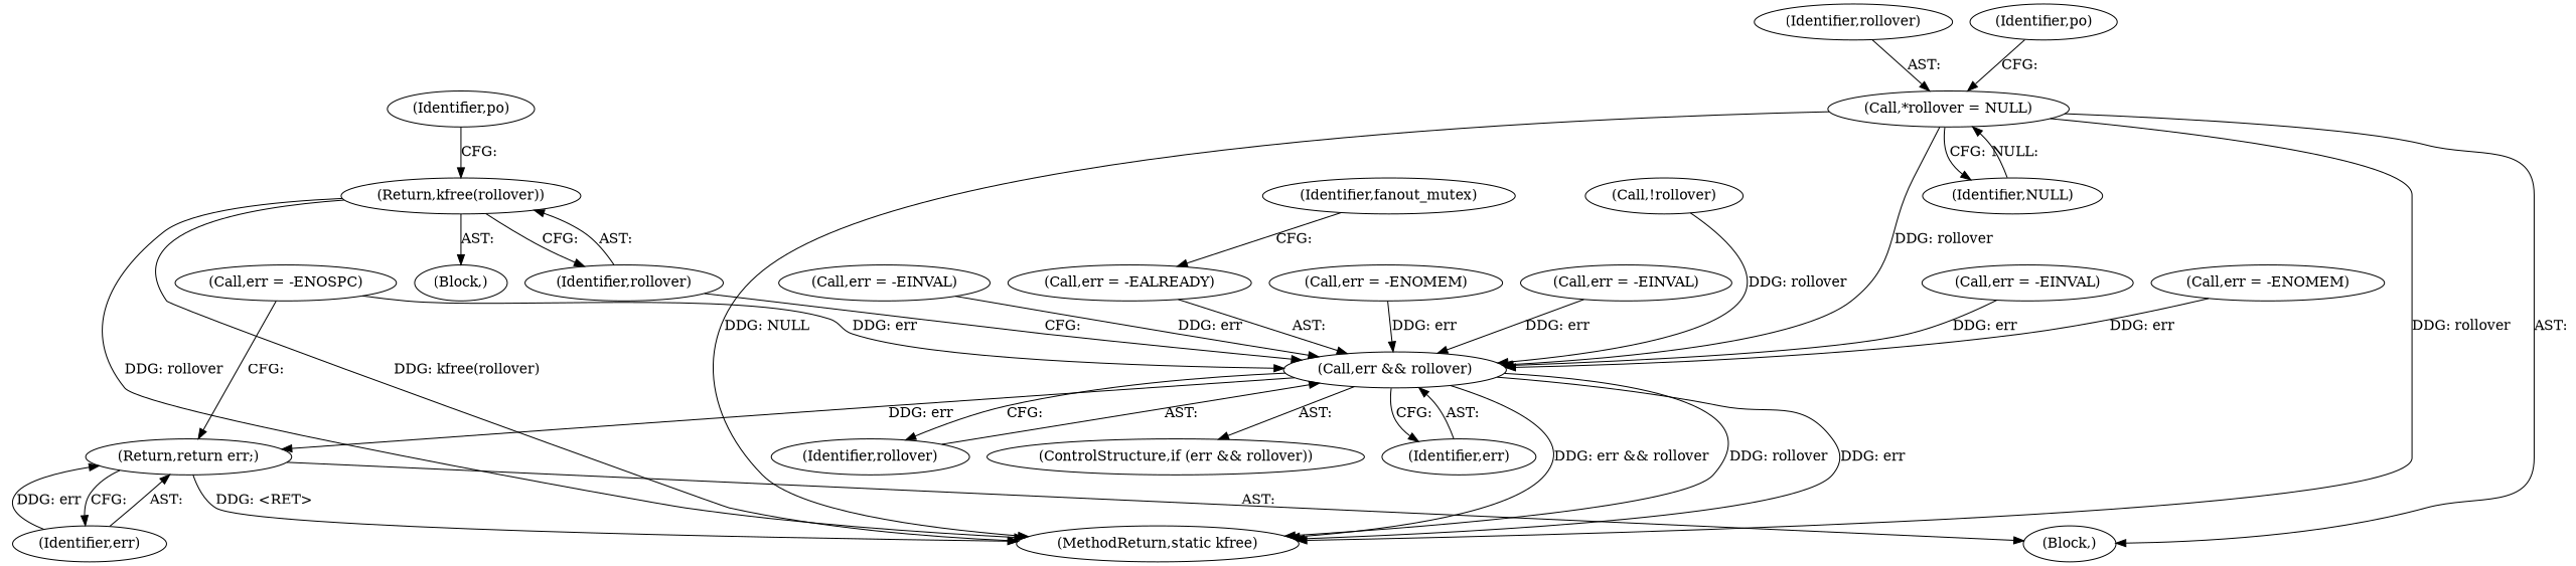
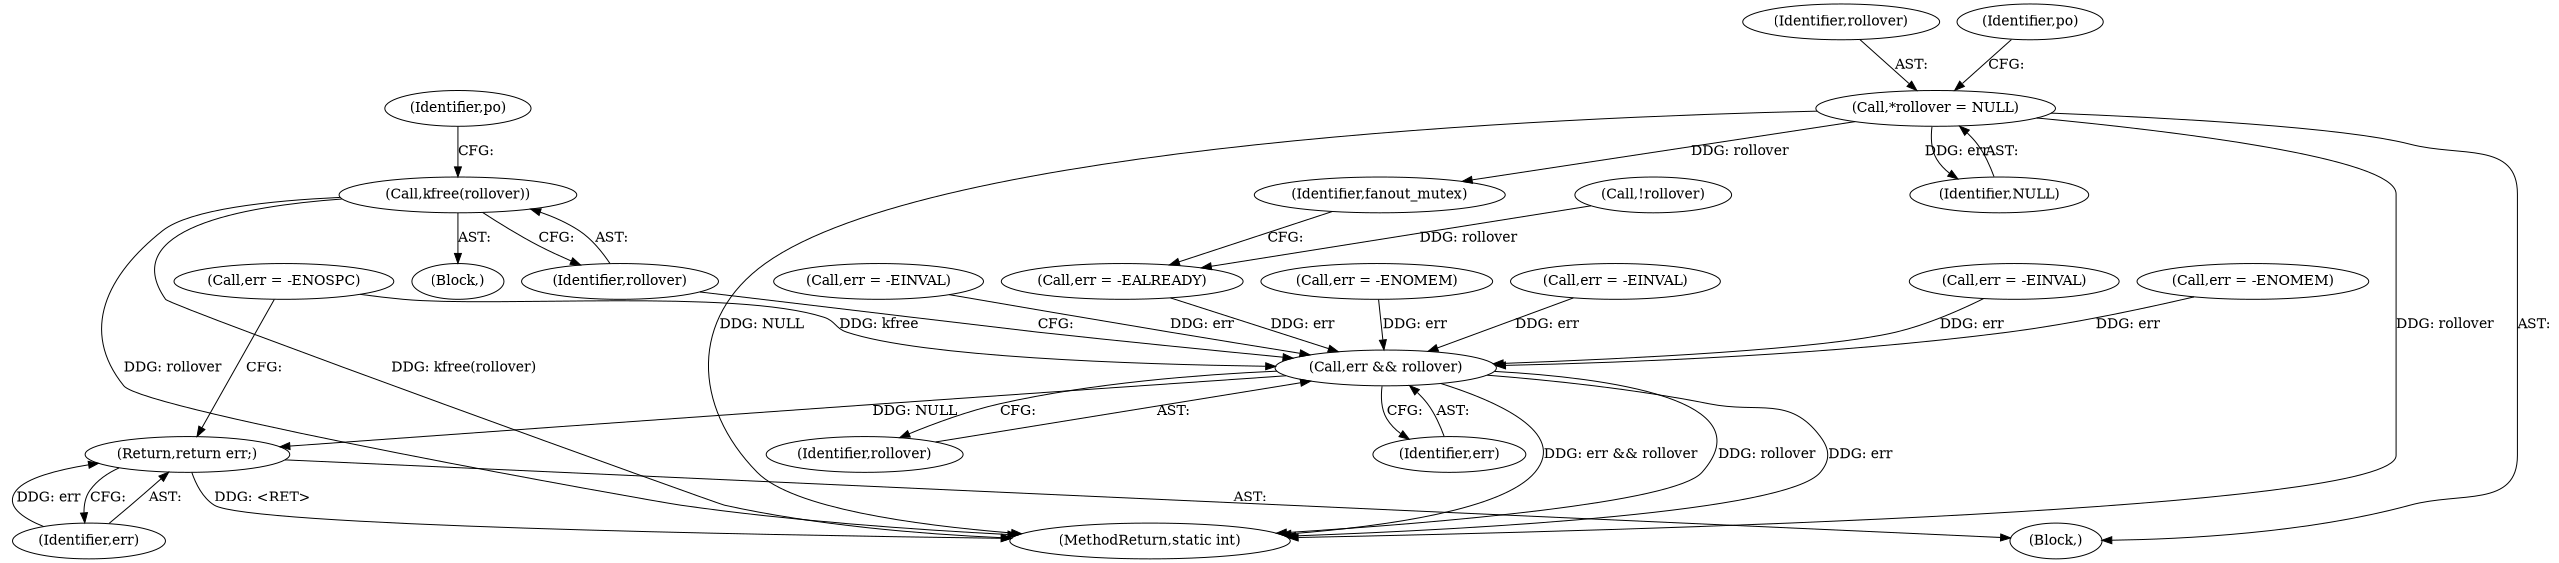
  digraph {
    n1 [label="(Call,*rollover = NULL)"]
    n2 [label="(Call,err && rollover)"]
    n3 [label="(Block,)"]
    n4 [label="(Identifier,NULL)"]
-   n5 [label="(MethodReturn,static kfree)"]
+   n5 [label="(MethodReturn,static int)"]
    n6 [label="(Return,return err;)"]
-   n7 [label="(ControlStructure,if (err && rollover))"]
    n8 [label="(Identifier,err)"]
    n9 [label="(Identifier,rollover)"]
-   n10 [label="(Return,kfree(rollover))"]
+   n10 [label="(Call,kfree(rollover))"]
    n11 [label="(Block,)"]
    n12 [label="(Identifier,rollover)"]
    n13 [label="(Identifier,err)"]
    n14 [label="(Call,err = -EINVAL)"]
    n15 [label="(Identifier,po)"]
    n16 [label="(Call,err = -EALREADY)"]
    n17 [label="(Call,!rollover)"]
    n18 [label="(Call,err = -ENOMEM)"]
    n19 [label="(Identifier,rollover)"]
    n20 [label="(Call,err = -EINVAL)"]
    n21 [label="(Call,err = -ENOSPC)"]
    n22 [label="(Call,err = -EINVAL)"]
    n23 [label="(Call,err = -ENOMEM)"]
    n24 [label="(Identifier,po)"]
    n25 [label="(Identifier,fanout_mutex)"]
-   n1 -> n2 [label="DDG: rollover"]
+   n1 -> n25 [label="DDG: rollover"]
    n1 -> n3 [label="AST: "]
-   n1 -> n4 [label="CFG: "]
+   n1 -> n4 [label="DDG: err"]
    n1 -> n5 [label="DDG: NULL"]
    n1 -> n5 [label="DDG: rollover"]
    n2 -> n5 [label="DDG: err && rollover"]
    n2 -> n5 [label="DDG: rollover"]
    n2 -> n5 [label="DDG: err"]
-   n2 -> n6 [label="DDG: err"]
-   n2 -> n7 [label="AST: "]
+   n2 -> n6 [label="DDG: NULL"]
    n2 -> n8 [label="CFG: "]
    n2 -> n9 [label="CFG: "]
-   n4 -> n1 [label="NULL: "]
+   n4 -> n1 [label="AST: "]
    n6 -> n3 [label="AST: "]
    n6 -> n5 [label="DDG: <RET>"]
    n6 -> n13 [label="CFG: "]
    n8 -> n2 [label="AST: "]
    n9 -> n2 [label="AST: "]
    n10 -> n5 [label="DDG: kfree(rollover)"]
    n10 -> n5 [label="DDG: rollover"]
    n10 -> n11 [label="AST: "]
    n10 -> n12 [label="CFG: "]
    n12 -> n2 [label="CFG: "]
    n12 -> n10 [label="AST: "]
    n13 -> n6 [label="AST: "]
    n13 -> n6 [label="DDG: err"]
    n14 -> n2 [label="DDG: err"]
    n15 -> n10 [label="CFG: "]
-   n16 -> n2 [label="AST: "]
-   n17 -> n2 [label="DDG: rollover"]
+   n16 -> n2 [label="DDG: err"]
+   n17 -> n16 [label="DDG: rollover"]
    n18 -> n2 [label="DDG: err"]
    n19 -> n1 [label="AST: "]
    n20 -> n2 [label="DDG: err"]
-   n21 -> n2 [label="DDG: err"]
+   n21 -> n2 [label="DDG: kfree"]
    n21 -> n6 [label="CFG: "]
    n22 -> n2 [label="DDG: err"]
    n23 -> n2 [label="DDG: err"]
    n24 -> n1 [label="CFG: "]
    n25 -> n16 [label="CFG: "]
  }
